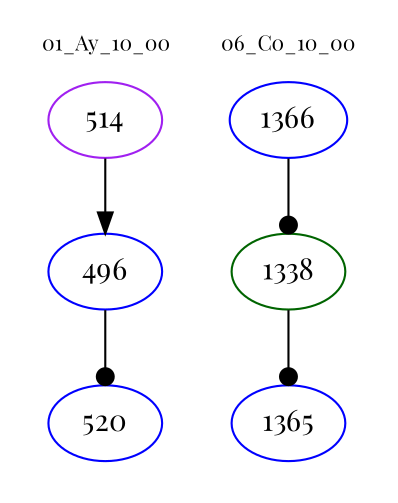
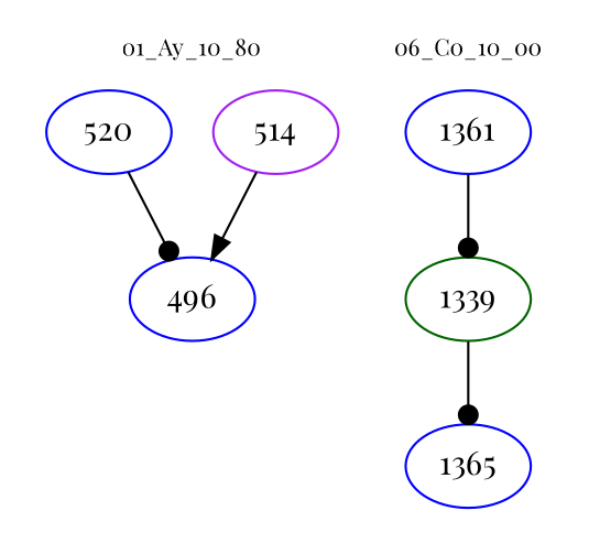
  digraph {
    fontname="Playfair Display"
    node [color=blue fontname="Playfair Display"]
    edge [arrowhead=dot color=black fontname="Playfair Display"]
    n1 [color=purple label=514]
    n2 [label=496]
    n3 [label=520]
-   n4 [label=1366]
-   n5 [color=darkgreen label=1338]
+   n4 [label=1361]
+   n5 [color=darkgreen label=1339]
    n6 [label=1365]
    subgraph cluster_1 {
      color=white
      fontsize=10
-     label="01_Ay_10_00"
+     label="01_Ay_10_80"
      n1
      n2
      n3
    }
    subgraph cluster_2 {
      color=white
      fontsize=10
      label="06_C0_10_00"
      n4
      n5
      n6
    }
    n1 -> n2 [arrowhead=normal]
-   n2 -> n3
+   n3 -> n2
    n4 -> n5
    n5 -> n6
  }
